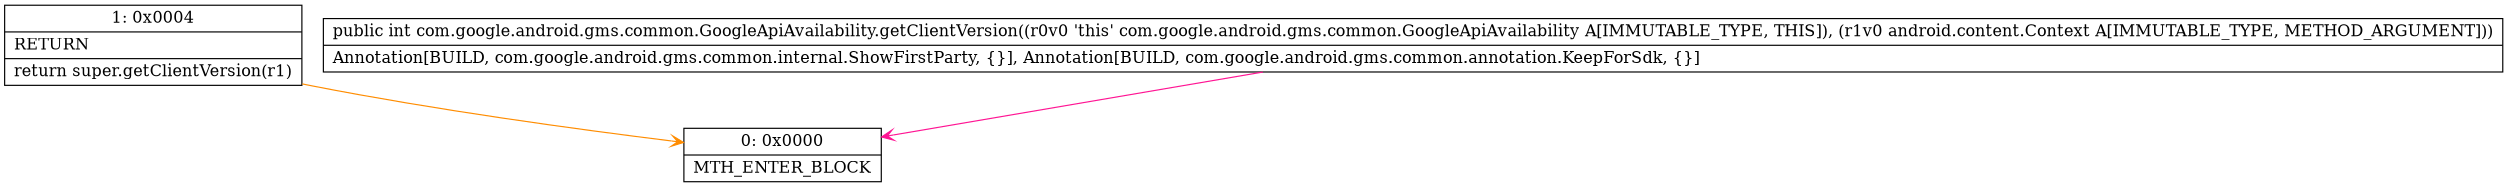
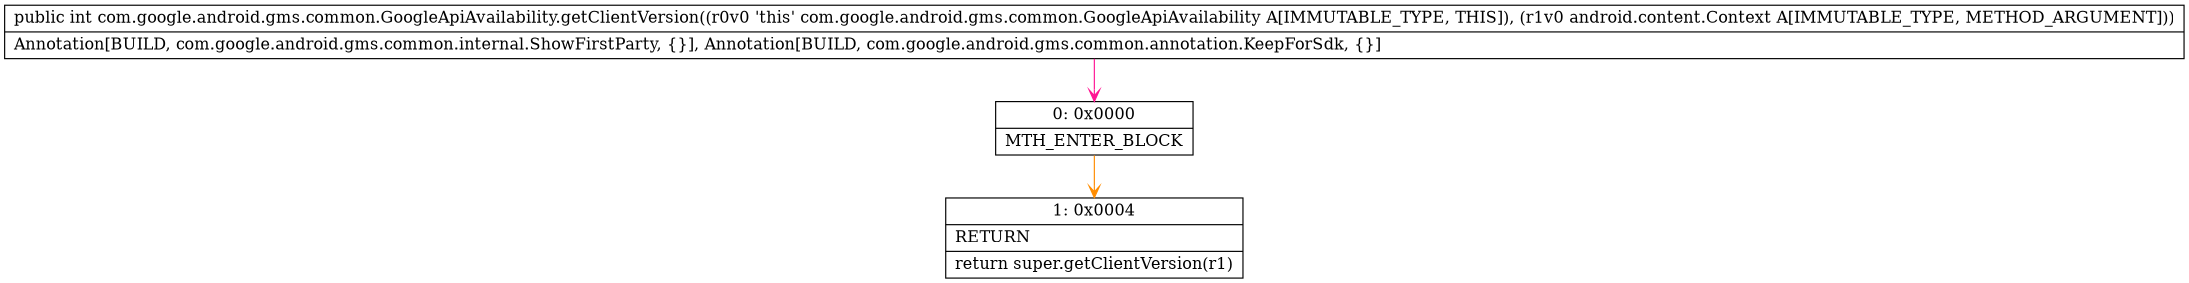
  digraph {
    node [shape=record]
    edge [arrowhead=vee]
    n1 [label="{0\:\ 0x0000|MTH_ENTER_BLOCK\l}"]
    n2 [label="{1\:\ 0x0004|RETURN\l|return super.getClientVersion(r1)\l}"]
    n3 [label="{public int com.google.android.gms.common.GoogleApiAvailability.getClientVersion((r0v0 'this' com.google.android.gms.common.GoogleApiAvailability A[IMMUTABLE_TYPE, THIS]), (r1v0 android.content.Context A[IMMUTABLE_TYPE, METHOD_ARGUMENT]))  | Annotation[BUILD, com.google.android.gms.common.internal.ShowFirstParty, \{\}], Annotation[BUILD, com.google.android.gms.common.annotation.KeepForSdk, \{\}]\l}"]
-   n2 -> n1 [color=darkorange]
+   n1 -> n2 [color=darkorange]
    n3 -> n1 [color=deeppink]
  }
